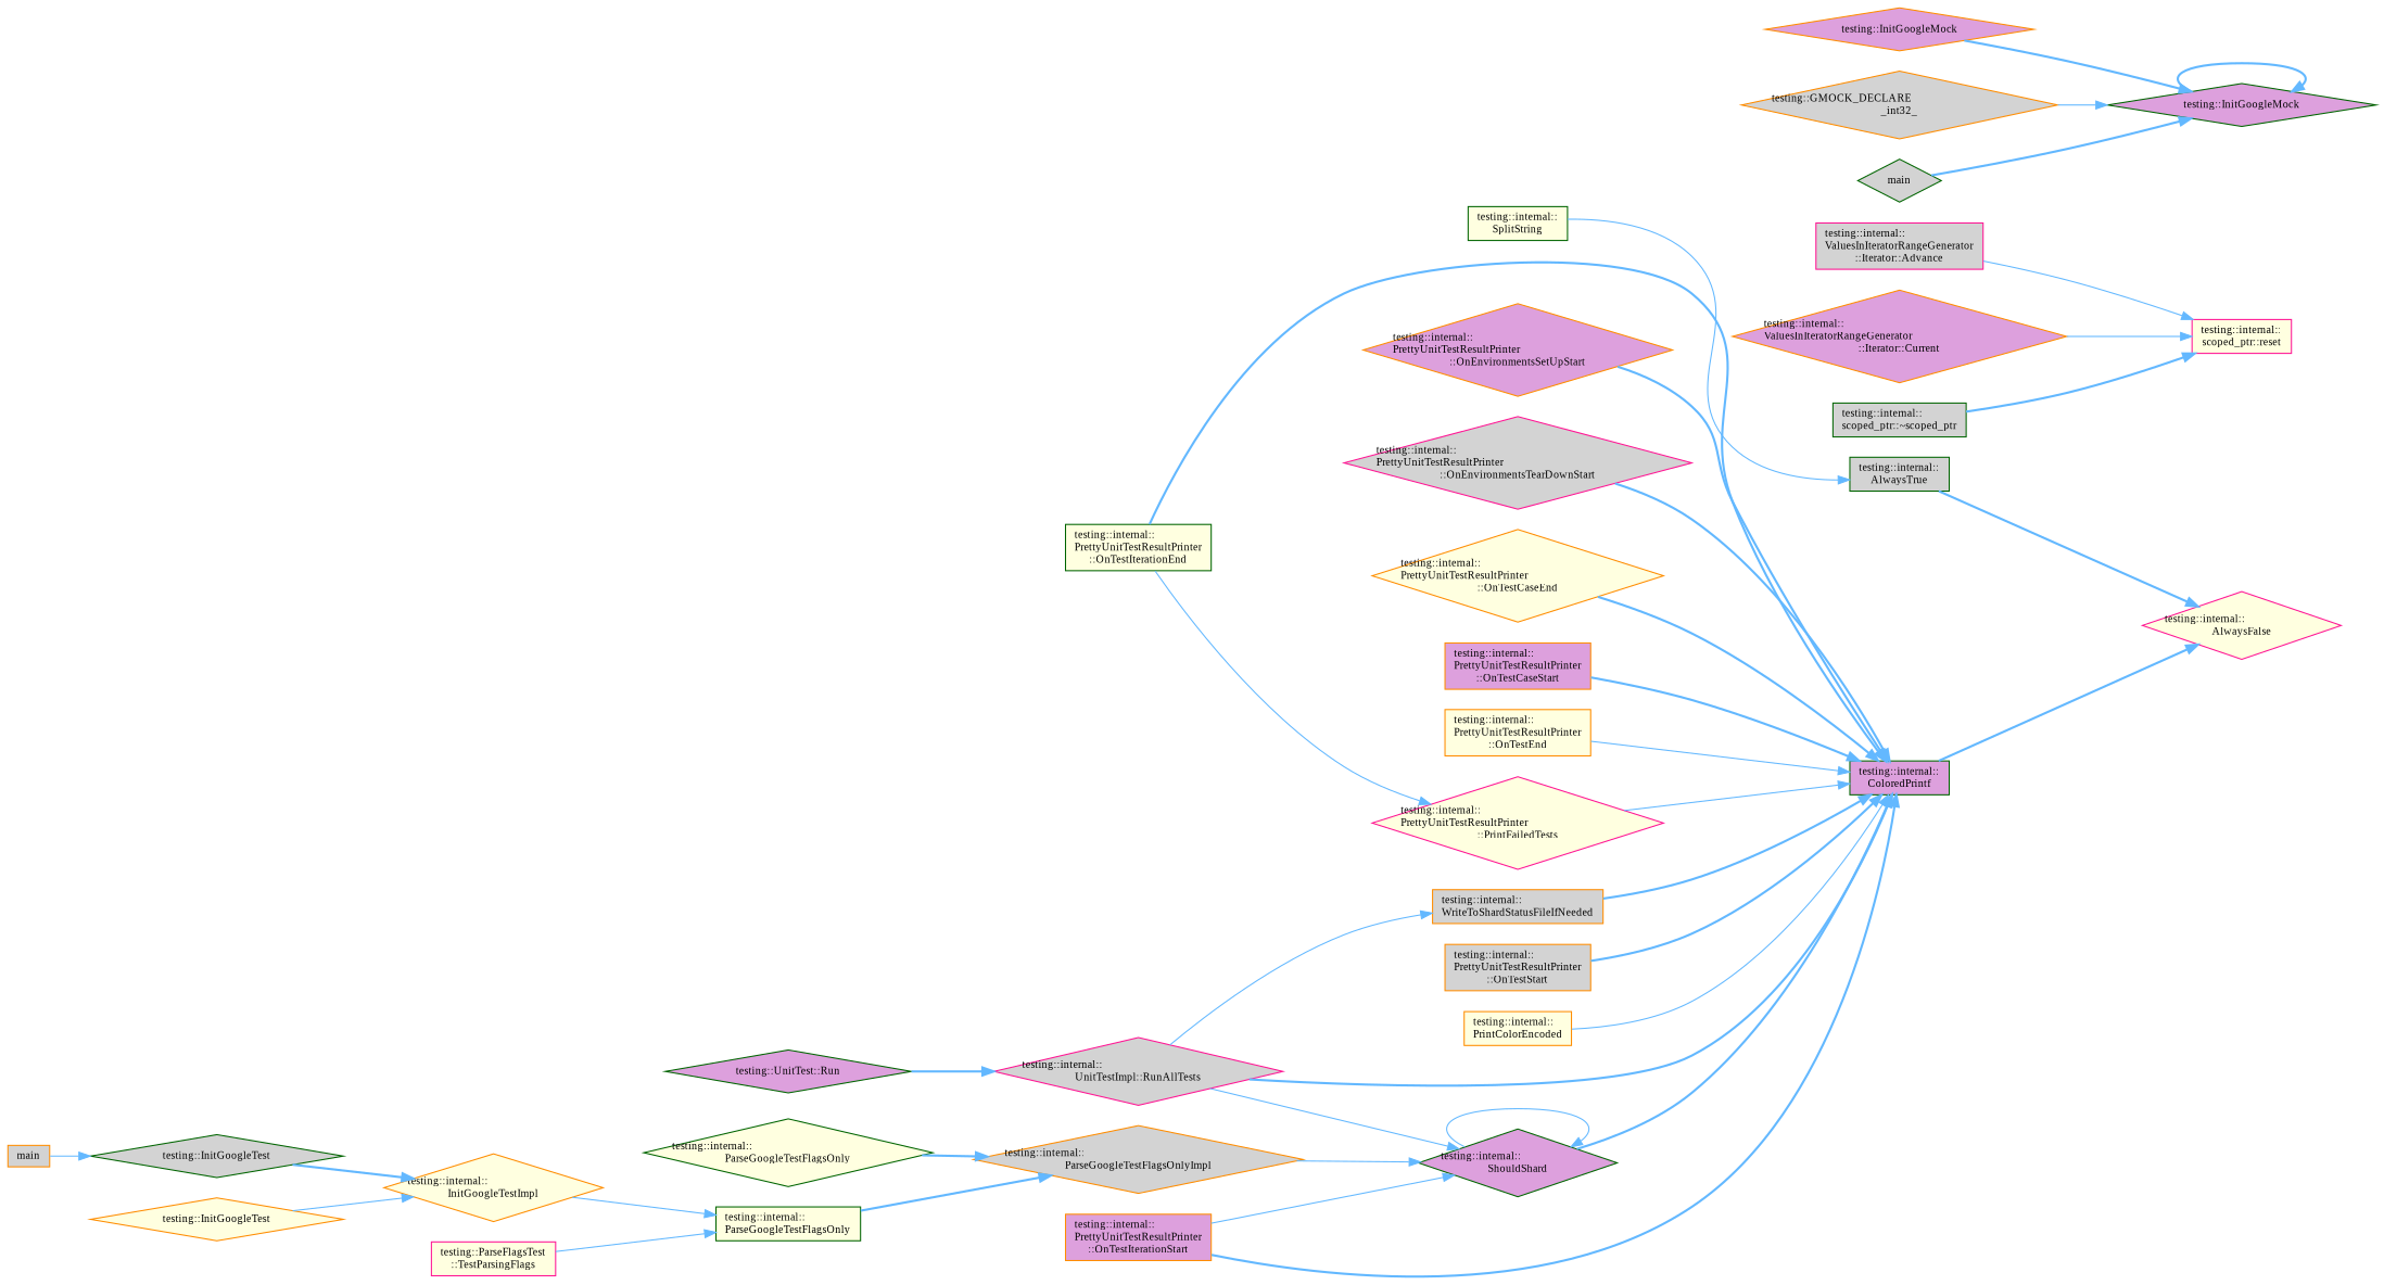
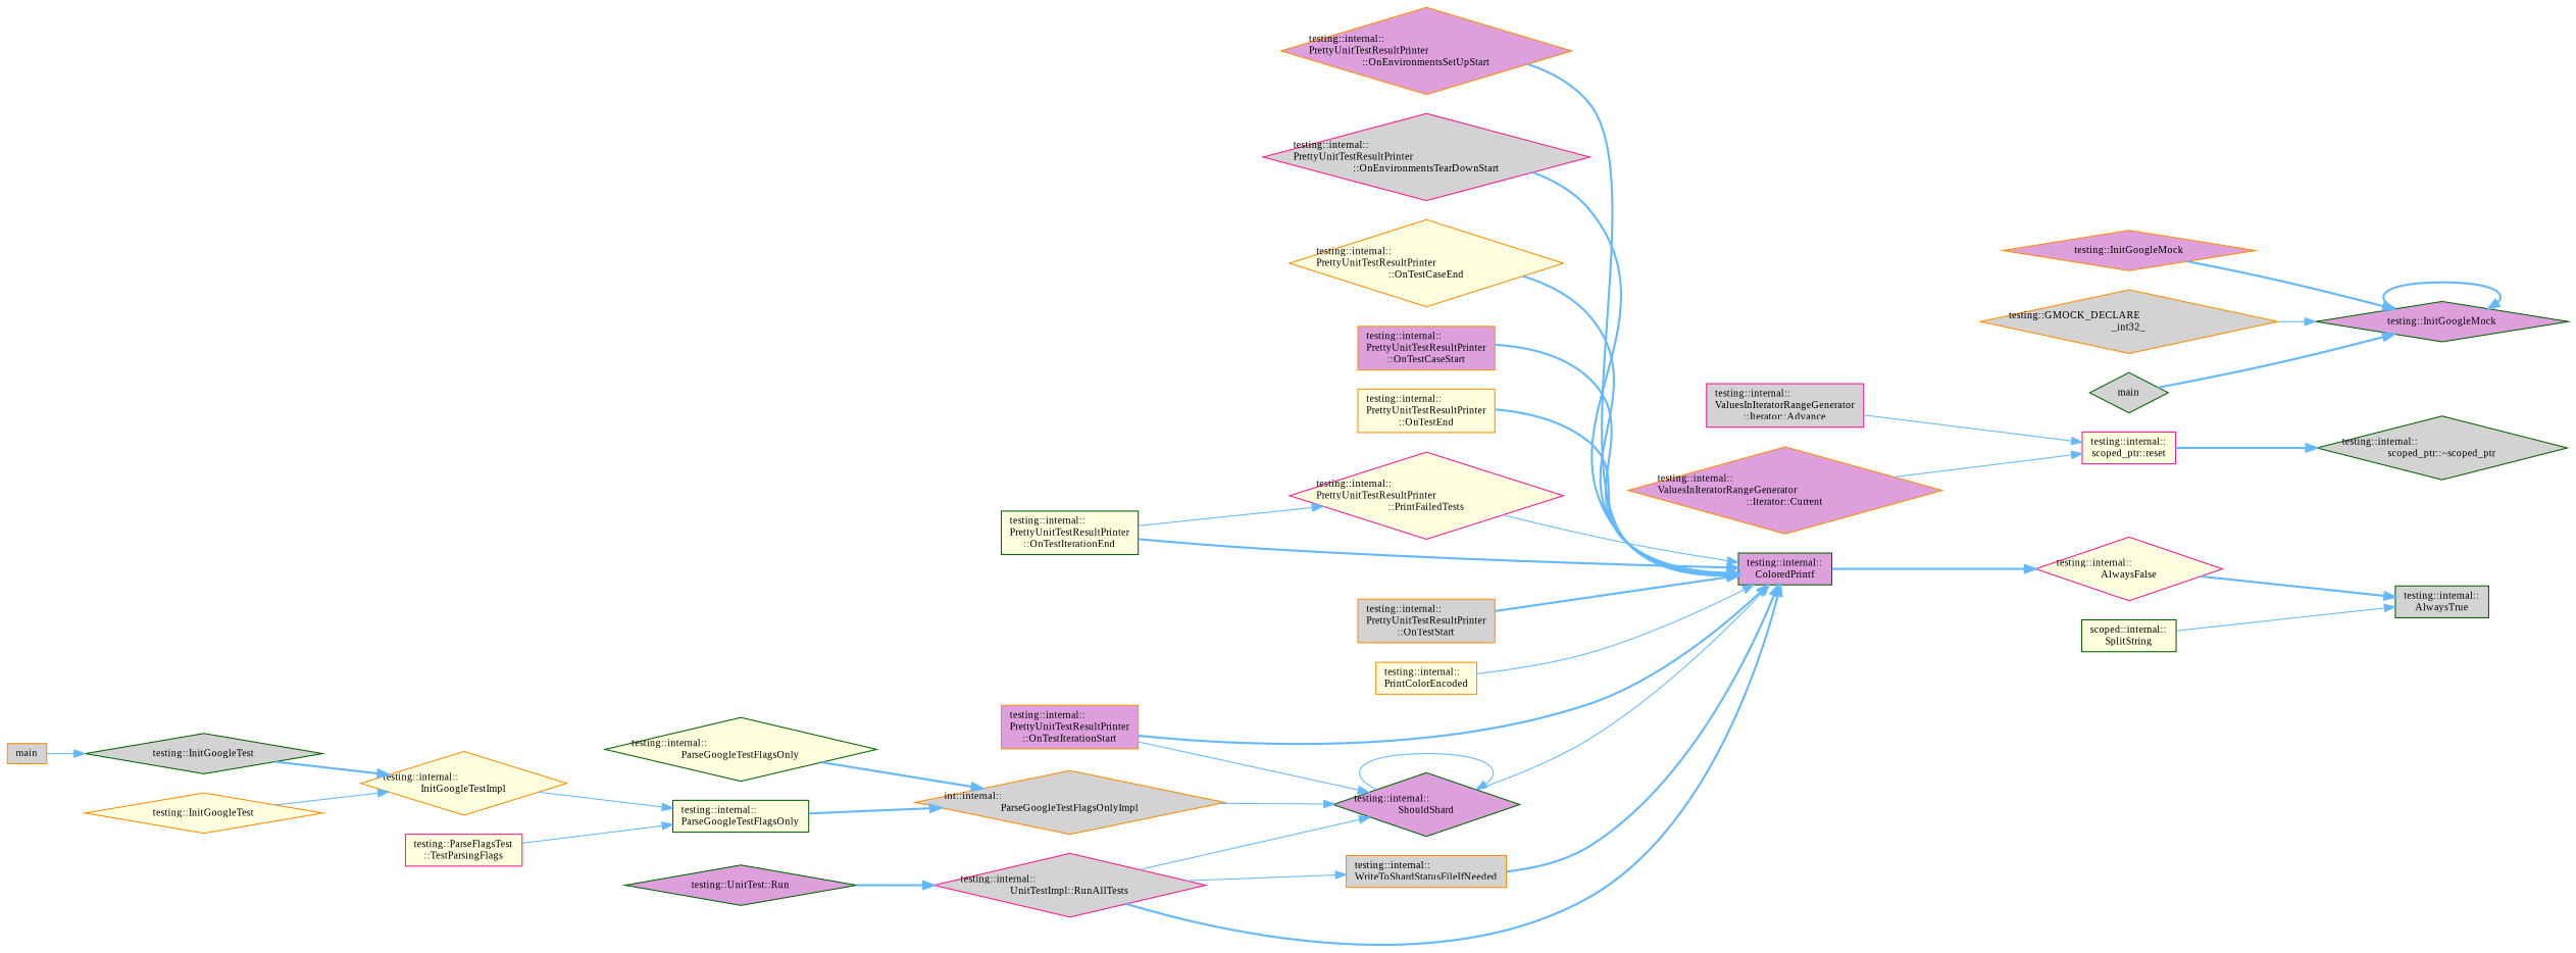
  digraph {
    fontname="Liberation Serif"
    rankdir=RL
    node [color=darkorange fillcolor=lightyellow fontname="Liberation Serif" fontsize=10 shape=diamond style=filled]
    edge [color=steelblue1 dir=back fontname="Liberation Serif" fontsize=10 labelfontname=Helvetica labelfontsize=10 style=bold]
    n1 [color=darkgreen fillcolor=lightgrey height=0.2 label="testing::internal::\lAlwaysTrue" shape=box width=0.4]
    n2 [color=deeppink height=0.2 label="testing::internal::\lAlwaysFalse" width=0.4]
-   n3 [color=darkgreen height=0.2 label="testing::internal::\lSplitString" shape=box width=0.4]
+   n3 [color=darkgreen height=0.2 label="scoped::internal::\lSplitString" shape=box width=0.4]
    n4 [color=deeppink height=0.2 label="testing::internal::\lscoped_ptr::reset" shape=box width=0.4]
    n5 [color=deeppink fillcolor=lightgrey height=0.2 label="testing::internal::\lValuesInIteratorRangeGenerator\l::Iterator::Advance" shape=box width=0.4]
    n6 [fillcolor=plum height=0.2 label="testing::internal::\lValuesInIteratorRangeGenerator\l::Iterator::Current" width=0.4]
-   n7 [color=darkgreen fillcolor=lightgrey height=0.2 label="testing::internal::\lscoped_ptr::~scoped_ptr" shape=box width=0.4]
+   n7 [color=darkgreen fillcolor=lightgrey height=0.2 label="testing::internal::\lscoped_ptr::~scoped_ptr" width=0.4]
    n8 [color=darkgreen fillcolor=plum height=0.2 label="testing::internal::\lColoredPrintf" shape=box width=0.4]
    n9 [fillcolor=plum height=0.2 label="testing::internal::\lPrettyUnitTestResultPrinter\l::OnEnvironmentsSetUpStart" width=0.4]
    n10 [color=deeppink fillcolor=lightgrey height=0.2 label="testing::internal::\lPrettyUnitTestResultPrinter\l::OnEnvironmentsTearDownStart" width=0.4]
    n11 [height=0.2 label="testing::internal::\lPrettyUnitTestResultPrinter\l::OnTestCaseEnd" width=0.4]
    n12 [fillcolor=plum height=0.2 label="testing::internal::\lPrettyUnitTestResultPrinter\l::OnTestCaseStart" shape=box width=0.4]
    n13 [height=0.2 label="testing::internal::\lPrettyUnitTestResultPrinter\l::OnTestEnd" shape=box width=0.4]
    n14 [color=darkgreen height=0.2 label="testing::internal::\lPrettyUnitTestResultPrinter\l::OnTestIterationEnd" shape=box width=0.4]
    n15 [fillcolor=plum height=0.2 label="testing::internal::\lPrettyUnitTestResultPrinter\l::OnTestIterationStart" shape=box width=0.4]
    n16 [fillcolor=lightgrey height=0.2 label="testing::internal::\lPrettyUnitTestResultPrinter\l::OnTestStart" shape=box width=0.4]
    n17 [height=0.2 label="testing::internal::\lPrintColorEncoded" shape=box width=0.4]
    n18 [color=deeppink height=0.2 label="testing::internal::\lPrettyUnitTestResultPrinter\l::PrintFailedTests" width=0.4]
    n19 [color=deeppink fillcolor=lightgrey height=0.2 label="testing::internal::\lUnitTestImpl::RunAllTests" width=0.4]
    n20 [color=darkgreen fillcolor=plum height=0.2 label="testing::internal::\lShouldShard" width=0.4]
    n21 [fillcolor=lightgrey height=0.2 label="testing::internal::\lWriteToShardStatusFileIfNeeded" shape=box width=0.4]
    n22 [color=darkgreen fillcolor=plum height=0.2 label="testing::UnitTest::Run" width=0.4]
-   n23 [fillcolor=lightgrey height=0.2 label="testing::internal::\lParseGoogleTestFlagsOnlyImpl" width=0.4]
+   n23 [fillcolor=lightgrey height=0.2 label="int::internal::\lParseGoogleTestFlagsOnlyImpl" width=0.4]
    n24 [color=darkgreen height=0.2 label="testing::internal::\lParseGoogleTestFlagsOnly" shape=box width=0.4]
    n25 [color=darkgreen height=0.2 label="testing::internal::\lParseGoogleTestFlagsOnly" width=0.4]
    n26 [height=0.2 label="testing::internal::\lInitGoogleTestImpl" width=0.4]
    n27 [color=deeppink height=0.2 label="testing::ParseFlagsTest\l::TestParsingFlags" shape=box width=0.4]
    n28 [color=darkgreen fillcolor=lightgrey height=0.2 label="testing::InitGoogleTest" width=0.4]
    n29 [height=0.2 label="testing::InitGoogleTest" width=0.4]
    n30 [fillcolor=lightgrey height=0.2 label=main shape=box width=0.4]
    n31 [color=darkgreen fillcolor=plum height=0.2 label="testing::InitGoogleMock" width=0.4]
    n32 [fillcolor=plum height=0.2 label="testing::InitGoogleMock" width=0.4]
    n33 [fillcolor=lightgrey height=0.2 label="testing::GMOCK_DECLARE\l_int32_" width=0.4]
    n34 [color=darkgreen fillcolor=lightgrey height=0.2 label=main width=0.4]
-   n2 -> n1
+   n1 -> n2
    n1 -> n3 [style=solid]
    n2 -> n8
    n4 -> n5 [style=solid]
    n4 -> n6 [style=solid]
-   n4 -> n7
+   n7 -> n4
    n8 -> n9
    n8 -> n10
    n8 -> n11
    n8 -> n12
-   n8 -> n13 [style=solid]
+   n8 -> n13
    n8 -> n14
    n8 -> n15
    n8 -> n16
    n8 -> n17 [style=solid]
    n8 -> n18 [style=solid]
    n8 -> n19
-   n8 -> n20
+   n8 -> n20 [style=solid]
    n8 -> n21
    n18 -> n14 [style=solid]
    n19 -> n22
    n20 -> n15 [style=solid]
    n20 -> n19 [style=solid]
    n20 -> n20 [style=solid]
    n20 -> n23 [style=solid]
    n21 -> n19 [style=solid]
    n23 -> n24
    n23 -> n25
    n24 -> n26 [style=solid]
    n24 -> n27 [style=solid]
    n26 -> n28
    n26 -> n29 [style=solid]
    n28 -> n30 [style=solid]
    n31 -> n31
    n31 -> n32
    n31 -> n33 [style=solid]
    n31 -> n34
  }
